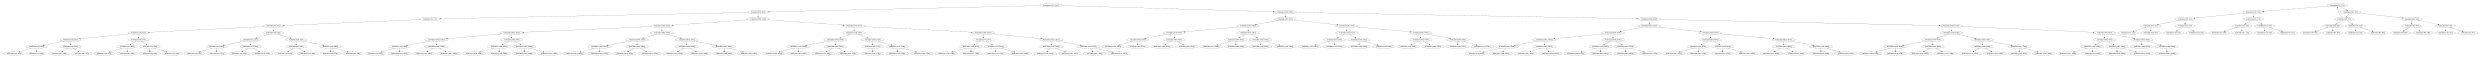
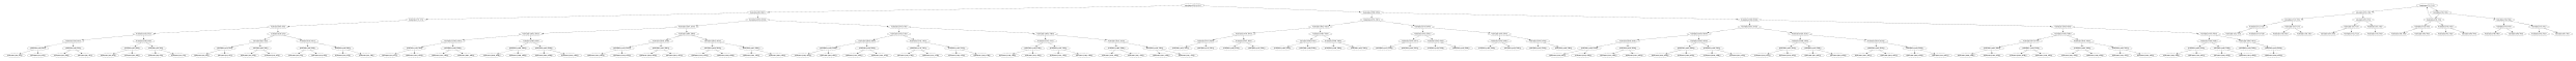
  digraph {
    fontname=Inter
    node [fontname=Inter]
    edge [fontname=Inter]
    n1 [label="Node{data=[4102, 4102]}"]
    n2 [label="Node{data=[897, 897]}"]
    n3 [label="Node{data=[5796, 5796]}"]
    n4 [label="Node{data=[721, 721]}"]
    n5 [label="Node{data=[2954, 2954]}"]
    n6 [label="Node{data=[4191, 4191]}"]
    n7 [label="Node{data=[5828, 5828]}"]
    n8 [label="Node{data=[618, 618]}"]
    n9 [label="Node{data=[2901, 2901]}"]
    n10 [label="Node{data=[3147, 3147]}"]
    n11 [label="Node{data=[562, 562]}"]
    n12 [label="Node{data=[626, 626]}"]
    n13 [label="Node{data=[737, 737]}"]
    n14 [label="Node{data=[729, 729]}"]
    n15 [label="Node{data=[745, 745]}"]
    n16 [label="Node{data=[558, 558]}"]
    n17 [label="Node{data=[566, 566]}"]
    n18 [label="Node{data=[622, 622]}"]
    n19 [label="Node{data=[630, 630]}"]
    n20 [label="Node{data=[556, 556]}"]
    n21 [label="Node{data=[560, 560]}"]
    n22 [label="Node{data=[564, 564]}"]
    n23 [label="Node{data=[616, 616]}"]
    n24 [label="Node{data=[555, 555]}"]
    n25 [label="Node{data=[557, 557]}"]
    n26 [label="Node{data=[559, 559]}"]
    n27 [label="Node{data=[561, 561]}"]
    n28 [label="Node{data=[563, 563]}"]
    n29 [label="Node{data=[565, 565]}"]
    n30 [label="Node{data=[567, 567]}"]
    n31 [label="Node{data=[617, 617]}"]
    n32 [label="Node{data=[620, 620]}"]
    n33 [label="Node{data=[624, 624]}"]
    n34 [label="Node{data=[628, 628]}"]
    n35 [label="Node{data=[688, 688]}"]
    n36 [label="Node{data=[619, 619]}"]
    n37 [label="Node{data=[621, 621]}"]
    n38 [label="Node{data=[623, 623]}"]
    n39 [label="Node{data=[625, 625]}"]
    n40 [label="Node{data=[627, 627]}"]
    n41 [label="Node{data=[629, 629]}"]
    n42 [label="Node{data=[674, 674]}"]
    n43 [label="Node{data=[708, 708]}"]
    n44 [label="Node{data=[725, 725]}"]
    n45 [label="Node{data=[733, 733]}"]
    n46 [label="Node{data=[741, 741]}"]
    n47 [label="Node{data=[749, 749]}"]
    n48 [label="Node{data=[723, 723]}"]
    n49 [label="Node{data=[727, 727]}"]
    n50 [label="Node{data=[731, 731]}"]
    n51 [label="Node{data=[735, 735]}"]
    n52 [label="Node{data=[722, 722]}"]
    n53 [label="Node{data=[724, 724]}"]
    n54 [label="Node{data=[726, 726]}"]
    n55 [label="Node{data=[728, 728]}"]
    n56 [label="Node{data=[730, 730]}"]
    n57 [label="Node{data=[732, 732]}"]
    n58 [label="Node{data=[734, 734]}"]
-   n59 [label="Node{data=[736, 736]}"]
    n60 [label="Node{data=[739, 739]}"]
    n61 [label="Node{data=[743, 743]}"]
    n62 [label="Node{data=[747, 747]}"]
    n63 [label="Node{data=[751, 751]}"]
    n64 [label="Node{data=[738, 738]}"]
    n65 [label="Node{data=[740, 740]}"]
    n66 [label="Node{data=[742, 742]}"]
    n67 [label="Node{data=[744, 744]}"]
    n68 [label="Node{data=[746, 746]}"]
    n69 [label="Node{data=[748, 748]}"]
    n70 [label="Node{data=[750, 750]}"]
    n71 [label="Node{data=[761, 761]}"]
    n72 [label="Node{data=[2893, 2893]}"]
    n73 [label="Node{data=[2946, 2946]}"]
    n74 [label="Node{data=[3139, 3139]}"]
    n75 [label="Node{data=[3460, 3460]}"]
    n76 [label="Node{data=[2099, 2099]}"]
    n77 [label="Node{data=[2897, 2897]}"]
    n78 [label="Node{data=[2905, 2905]}"]
    n79 [label="Node{data=[2950, 2950]}"]
    n80 [label="Node{data=[1159, 1159]}"]
    n81 [label="Node{data=[2865, 2865]}"]
    n82 [label="Node{data=[2895, 2895]}"]
    n83 [label="Node{data=[2899, 2899]}"]
    n84 [label="Node{data=[907, 907]}"]
    n85 [label="Node{data=[2005, 2005]}"]
    n86 [label="Node{data=[2165, 2165]}"]
    n87 [label="Node{data=[2892, 2892]}"]
    n88 [label="Node{data=[2894, 2894]}"]
    n89 [label="Node{data=[2896, 2896]}"]
    n90 [label="Node{data=[2898, 2898]}"]
    n91 [label="Node{data=[2900, 2900]}"]
    n92 [label="Node{data=[2903, 2903]}"]
    n93 [label="Node{data=[2907, 2907]}"]
    n94 [label="Node{data=[2948, 2948]}"]
    n95 [label="Node{data=[2952, 2952]}"]
    n96 [label="Node{data=[2902, 2902]}"]
    n97 [label="Node{data=[2904, 2904]}"]
    n98 [label="Node{data=[2906, 2906]}"]
    n99 [label="Node{data=[2922, 2922]}"]
    n100 [label="Node{data=[2947, 2947]}"]
    n101 [label="Node{data=[2949, 2949]}"]
    n102 [label="Node{data=[2951, 2951]}"]
    n103 [label="Node{data=[2953, 2953]}"]
    n104 [label="Node{data=[2958, 2958]}"]
    n105 [label="Node{data=[3143, 3143]}"]
    n106 [label="Node{data=[3151, 3151]}"]
    n107 [label="Node{data=[3823, 3823]}"]
    n108 [label="Node{data=[2956, 2956]}"]
    n109 [label="Node{data=[2978, 2978]}"]
    n110 [label="Node{data=[3141, 3141]}"]
    n111 [label="Node{data=[3145, 3145]}"]
    n112 [label="Node{data=[2955, 2955]}"]
    n113 [label="Node{data=[2957, 2957]}"]
    n114 [label="Node{data=[2972, 2972]}"]
    n115 [label="Node{data=[3138, 3138]}"]
    n116 [label="Node{data=[3140, 3140]}"]
+   n117 [label="Node{data=[3142, 3142]}"]
    n118 [label="Node{data=[3144, 3144]}"]
    n119 [label="Node{data=[3146, 3146]}"]
    n120 [label="Node{data=[3149, 3149]}"]
    n121 [label="Node{data=[3154, 3154]}"]
    n122 [label="Node{data=[3489, 3489]}"]
    n123 [label="Node{data=[4100, 4100]}"]
    n124 [label="Node{data=[3148, 3148]}"]
    n125 [label="Node{data=[3150, 3150]}"]
    n126 [label="Node{data=[3152, 3152]}"]
    n127 [label="Node{data=[3450, 3450]}"]
    n128 [label="Node{data=[3479, 3479]}"]
    n129 [label="Node{data=[3761, 3761]}"]
    n130 [label="Node{data=[4081, 4081]}"]
    n131 [label="Node{data=[4101, 4101]}"]
    n132 [label="Node{data=[4183, 4183]}"]
    n133 [label="Node{data=[5757, 5757]}"]
    n134 [label="Node{data=[5812, 5812]}"]
    n135 [label="Node{data=[7554, 7554]}"]
    n136 [label="Node{data=[4179, 4179]}"]
    n137 [label="Node{data=[4187, 4187]}"]
    n138 [label="Node{data=[5753, 5753]}"]
    n139 [label="Node{data=[5761, 5761]}"]
    n140 [label="Node{data=[4134, 4134]}"]
    n141 [label="Node{data=[4181, 4181]}"]
    n142 [label="Node{data=[4185, 4185]}"]
    n143 [label="Node{data=[4189, 4189]}"]
    n144 [label="Node{data=[4103, 4103]}"]
    n145 [label="Node{data=[4137, 4137]}"]
    n146 [label="Node{data=[4180, 4180]}"]
    n147 [label="Node{data=[4182, 4182]}"]
    n148 [label="Node{data=[4184, 4184]}"]
    n149 [label="Node{data=[4186, 4186]}"]
    n150 [label="Node{data=[4188, 4188]}"]
    n151 [label="Node{data=[4190, 4190]}"]
    n152 [label="Node{data=[5751, 5751]}"]
    n153 [label="Node{data=[5755, 5755]}"]
    n154 [label="Node{data=[5759, 5759]}"]
    n155 [label="Node{data=[5794, 5794]}"]
    n156 [label="Node{data=[5750, 5750]}"]
    n157 [label="Node{data=[5752, 5752]}"]
    n158 [label="Node{data=[5754, 5754]}"]
    n159 [label="Node{data=[5756, 5756]}"]
    n160 [label="Node{data=[5758, 5758]}"]
    n161 [label="Node{data=[5760, 5760]}"]
    n162 [label="Node{data=[5793, 5793]}"]
    n163 [label="Node{data=[5795, 5795]}"]
    n164 [label="Node{data=[5804, 5804]}"]
    n165 [label="Node{data=[5820, 5820]}"]
    n166 [label="Node{data=[7546, 7546]}"]
    n167 [label="Node{data=[7610, 7610]}"]
    n168 [label="Node{data=[5800, 5800]}"]
    n169 [label="Node{data=[5808, 5808]}"]
    n170 [label="Node{data=[5816, 5816]}"]
    n171 [label="Node{data=[5824, 5824]}"]
    n172 [label="Node{data=[5798, 5798]}"]
    n173 [label="Node{data=[5802, 5802]}"]
    n174 [label="Node{data=[5806, 5806]}"]
    n175 [label="Node{data=[5810, 5810]}"]
    n176 [label="Node{data=[5797, 5797]}"]
    n177 [label="Node{data=[5799, 5799]}"]
    n178 [label="Node{data=[5801, 5801]}"]
    n179 [label="Node{data=[5803, 5803]}"]
    n180 [label="Node{data=[5805, 5805]}"]
    n181 [label="Node{data=[5807, 5807]}"]
    n182 [label="Node{data=[5809, 5809]}"]
    n183 [label="Node{data=[5811, 5811]}"]
    n184 [label="Node{data=[5814, 5814]}"]
    n185 [label="Node{data=[5818, 5818]}"]
    n186 [label="Node{data=[5822, 5822]}"]
    n187 [label="Node{data=[5826, 5826]}"]
    n188 [label="Node{data=[5813, 5813]}"]
    n189 [label="Node{data=[5815, 5815]}"]
    n190 [label="Node{data=[5817, 5817]}"]
    n191 [label="Node{data=[5819, 5819]}"]
    n192 [label="Node{data=[5821, 5821]}"]
    n193 [label="Node{data=[5823, 5823]}"]
    n194 [label="Node{data=[5825, 5825]}"]
    n195 [label="Node{data=[5827, 5827]}"]
    n196 [label="Node{data=[6177, 6177]}"]
    n197 [label="Node{data=[7550, 7550]}"]
    n198 [label="Node{data=[7558, 7558]}"]
    n199 [label="Node{data=[7661, 7661]}"]
    n200 [label="Node{data=[5830, 5830]}"]
    n201 [label="Node{data=[7544, 7544]}"]
    n202 [label="Node{data=[7548, 7548]}"]
    n203 [label="Node{data=[7552, 7552]}"]
    n204 [label="Node{data=[5829, 5829]}"]
    n205 [label="Node{data=[6149, 6149]}"]
    n206 [label="Node{data=[6639, 6639]}"]
    n207 [label="Node{data=[7545, 7545]}"]
    n208 [label="Node{data=[7547, 7547]}"]
    n209 [label="Node{data=[7549, 7549]}"]
    n210 [label="Node{data=[7551, 7551]}"]
    n211 [label="Node{data=[7553, 7553]}"]
    n212 [label="Node{data=[7556, 7556]}"]
    n213 [label="Node{data=[7560, 7560]}"]
    n214 [label="Node{data=[7629, 7629]}"]
    n215 [label="Node{data=[9536, 9536]}"]
    n216 [label="Node{data=[7555, 7555]}"]
    n217 [label="Node{data=[7557, 7557]}"]
    n218 [label="Node{data=[7559, 7559]}"]
    n219 [label="Node{data=[7604, 7604]}"]
    n220 [label="Node{data=[9882, 9882]}"]
    n1 -> n2
    n1 -> n3
    n2 -> n4
    n2 -> n5
    n3 -> n6
    n3 -> n7
    n4 -> n8
    n5 -> n9
    n5 -> n10
    n6 -> n132
    n6 -> n133
    n7 -> n134
    n7 -> n135
    n8 -> n11
    n8 -> n12
    n9 -> n72
    n9 -> n73
    n10 -> n74
    n10 -> n75
    n11 -> n16
    n11 -> n17
    n12 -> n18
    n12 -> n19
    n13 -> n14
    n13 -> n15
    n14 -> n44
    n14 -> n45
    n15 -> n46
    n15 -> n47
    n16 -> n20
    n16 -> n21
    n17 -> n22
    n17 -> n23
    n18 -> n32
    n18 -> n33
    n19 -> n34
    n19 -> n35
    n20 -> n24
    n20 -> n25
    n21 -> n26
    n21 -> n27
    n22 -> n28
    n22 -> n29
    n23 -> n30
    n23 -> n31
    n32 -> n36
    n32 -> n37
    n33 -> n38
    n33 -> n39
    n34 -> n40
    n34 -> n41
    n35 -> n42
    n35 -> n43
    n44 -> n48
    n44 -> n49
    n45 -> n50
    n45 -> n51
    n46 -> n13
    n46 -> n60
    n46 -> n61
    n47 -> n62
    n47 -> n63
    n48 -> n52
    n48 -> n53
    n49 -> n54
    n49 -> n55
    n50 -> n56
    n50 -> n57
    n51 -> n58
-   n51 -> n59
    n60 -> n64
    n60 -> n65
    n61 -> n66
    n61 -> n67
    n62 -> n68
    n62 -> n69
    n63 -> n70
    n63 -> n71
    n72 -> n76
    n72 -> n77
    n73 -> n78
    n73 -> n79
    n74 -> n104
    n74 -> n105
    n75 -> n106
    n75 -> n107
    n76 -> n80
    n76 -> n81
    n77 -> n82
    n77 -> n83
    n78 -> n92
    n78 -> n93
    n79 -> n94
    n79 -> n95
    n80 -> n84
    n80 -> n85
    n81 -> n86
    n81 -> n87
    n82 -> n88
    n82 -> n89
    n83 -> n90
    n83 -> n91
    n92 -> n96
    n92 -> n97
    n93 -> n98
    n93 -> n99
    n94 -> n100
    n94 -> n101
    n95 -> n102
    n95 -> n103
    n104 -> n108
    n104 -> n109
    n105 -> n110
    n105 -> n111
    n106 -> n120
    n106 -> n121
    n107 -> n122
    n107 -> n123
    n108 -> n112
    n108 -> n113
    n109 -> n114
    n109 -> n115
    n110 -> n116
+   n110 -> n117
    n111 -> n118
    n111 -> n119
    n120 -> n124
    n120 -> n125
    n121 -> n126
    n121 -> n127
    n122 -> n128
    n122 -> n129
    n123 -> n130
    n123 -> n131
    n132 -> n136
    n132 -> n137
    n133 -> n138
    n133 -> n139
    n134 -> n164
    n134 -> n165
    n135 -> n166
    n135 -> n167
    n136 -> n140
    n136 -> n141
    n137 -> n142
    n137 -> n143
    n138 -> n152
    n138 -> n153
    n139 -> n154
    n139 -> n155
    n140 -> n144
    n140 -> n145
    n141 -> n146
    n141 -> n147
    n142 -> n148
    n142 -> n149
    n143 -> n150
    n143 -> n151
    n152 -> n156
    n152 -> n157
    n153 -> n158
    n153 -> n159
    n154 -> n160
    n154 -> n161
    n155 -> n162
    n155 -> n163
    n164 -> n168
    n164 -> n169
    n165 -> n170
    n165 -> n171
    n166 -> n196
    n166 -> n197
    n167 -> n198
    n167 -> n199
    n168 -> n172
    n168 -> n173
    n169 -> n174
    n169 -> n175
    n170 -> n184
    n170 -> n185
    n171 -> n186
    n171 -> n187
    n172 -> n176
    n172 -> n177
    n173 -> n178
    n173 -> n179
    n174 -> n180
    n174 -> n181
    n175 -> n182
    n175 -> n183
    n184 -> n188
    n184 -> n189
    n185 -> n190
    n185 -> n191
    n186 -> n192
    n186 -> n193
    n187 -> n194
    n187 -> n195
    n196 -> n200
    n196 -> n201
    n197 -> n202
    n197 -> n203
    n198 -> n212
    n198 -> n213
    n199 -> n214
    n199 -> n215
    n200 -> n204
    n200 -> n205
    n201 -> n206
    n201 -> n207
    n202 -> n208
    n202 -> n209
    n203 -> n210
    n203 -> n211
    n212 -> n216
    n212 -> n217
    n213 -> n218
    n213 -> n219
    n215 -> n220
  }
